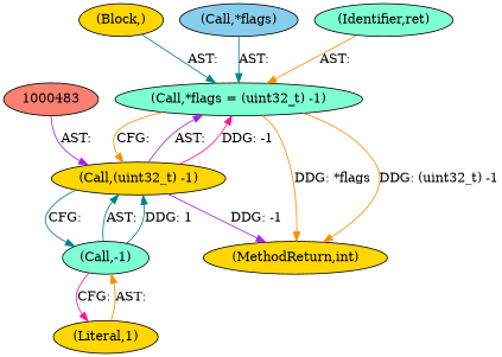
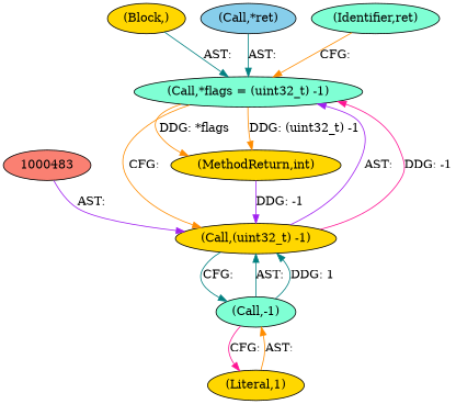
  digraph {
    node [fillcolor=gold style=filled]
    edge [color=darkorange]
    n1 [fillcolor=aquamarine label="(Call,*flags = (uint32_t) -1)"]
    n2 [label="(Call,(uint32_t) -1)"]
    n3 [label="(MethodReturn,int)"]
    n4 [fillcolor=aquamarine label="(Call,-1)"]
    n5 [label="(Block,)"]
    n6 [label="(Literal,1)"]
-   n7 [fillcolor=skyblue label="(Call,*flags)"]
+   n7 [fillcolor=skyblue label="(Call,*ret)"]
    n8 [fillcolor=aquamarine label="(Identifier,ret)"]
    1000483 [fillcolor=salmon]
    n1 -> n2 [label="CFG: "]
    n1 -> n3 [label="DDG: *flags"]
    n1 -> n3 [label="DDG: (uint32_t) -1"]
    n2 -> n1 [color=purple label="AST: "]
    n2 -> n1 [color=deeppink label="DDG: -1"]
-   n2 -> n3 [color=purple label="DDG: -1"]
+   n3 -> n2 [color=purple label="DDG: -1"]
    n2 -> n4 [color=teal label="CFG: "]
    n4 -> n2 [color=teal label="AST: "]
    n4 -> n2 [color=teal label="DDG: 1"]
    n4 -> n6 [color=deeppink label="CFG: "]
    n5 -> n1 [color=teal label="AST: "]
    n6 -> n4 [label="AST: "]
    n7 -> n1 [color=teal label="AST: "]
-   n8 -> n1 [label="AST: "]
+   n8 -> n1 [label="CFG: "]
    1000483 -> n2 [color=purple label="AST: "]
  }
